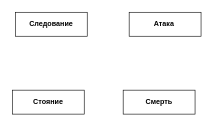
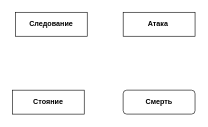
  <mxCell id="0" />
  <mxCell id="1" parent="0" />
  <mxCell id="2" value="&lt;b&gt;Следование&lt;/b&gt;&lt;br&gt;" style="rounded=0;whiteSpace=wrap;html=1;fillColor=default;strokeColor=default;fontColor=default;" vertex="1" parent="1"><mxGeometry x="25" y="20" width="120" height="40" as="geometry" /></mxCell>
- <mxCell id="3" value="&lt;b&gt;Атака&amp;nbsp;&lt;/b&gt;" style="rounded=0;whiteSpace=wrap;html=1;fillColor=default;strokeColor=default;fontColor=default;" vertex="1" parent="1"><mxGeometry x="215" y="20" width="120" height="40" as="geometry" /></mxCell>
+ <mxCell id="3" value="&lt;b&gt;Атака&amp;nbsp;&lt;/b&gt;" style="rounded=0;whiteSpace=wrap;html=1;fillColor=default;strokeColor=default;fontColor=default;" vertex="1" parent="1"><mxGeometry x="205" y="20" width="120" height="40" as="geometry" /></mxCell>
  <mxCell id="4" value="&lt;b&gt;Стояние&lt;/b&gt;" style="rounded=0;whiteSpace=wrap;html=1;fillColor=default;strokeColor=default;fontColor=default;" vertex="1" parent="1"><mxGeometry x="20" y="150" width="120" height="40" as="geometry" /></mxCell>
- <mxCell id="5" value="&lt;b&gt;Смерть&lt;/b&gt;" style="rounded=0;whiteSpace=wrap;html=1;fillColor=default;strokeColor=default;fontColor=default;" vertex="1" parent="1"><mxGeometry x="205" y="150" width="120" height="40" as="geometry" /></mxCell>
+ <mxCell id="5" value="&lt;b&gt;Смерть&lt;/b&gt;" style="whiteSpace=wrap;html=1;fillColor=default;strokeColor=default;fontColor=default;rounded=1;" vertex="1" parent="1"><mxGeometry x="205" y="150" width="120" height="40" as="geometry" /></mxCell>
